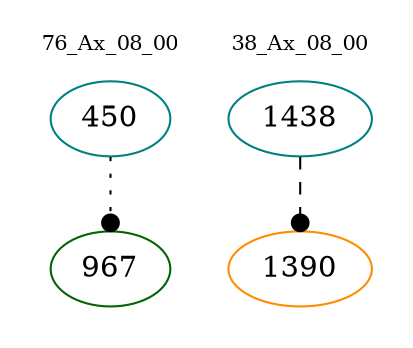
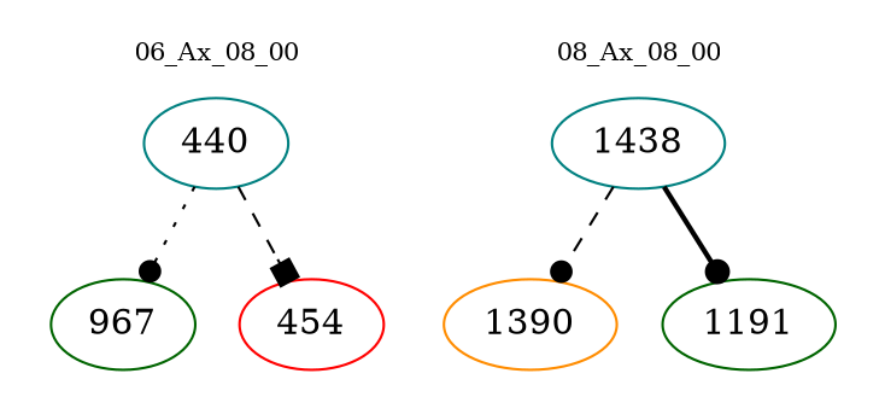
  digraph {
    node [color=teal]
    edge [arrowhead=dot color=black style=dashed]
-   n1 [label=450]
+   n1 [label=440]
    n2 [color=darkgreen label=967]
+   n3 [color=red label=454]
    n4 [label=1438]
    n5 [color=darkorange label=1390]
+   n6 [color=darkgreen label=1191]
    subgraph cluster_1 {
      color=white
      fontsize=10
-     label="76_Ax_08_00"
+     label="06_Ax_08_00"
      n1
      n2
+     n3
    }
    subgraph cluster_2 {
      color=white
      fontsize=10
-     label="38_Ax_08_00"
+     label="08_Ax_08_00"
      n4
      n5
+     n6
    }
    n1 -> n2 [style=dotted]
+   n1 -> n3 [arrowhead=box]
    n4 -> n5
+   n4 -> n6 [style=bold]
  }
